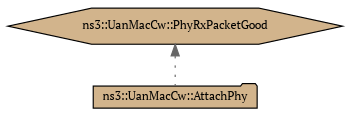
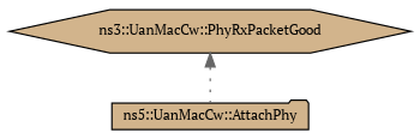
  digraph {
    rankdir=TB
    fontname="PT Serif"
    node [color=black fillcolor=tan fontname="PT Serif" fontsize=10 style=filled]
    n1 [fontcolor=black height=0.2 label="ns3::UanMacCw::PhyRxPacketGood" shape=hexagon width=0.4]
-   n2 [height=0.2 label="ns3::UanMacCw::AttachPhy" shape=folder width=0.4]
+   n2 [height=0.2 label="ns5::UanMacCw::AttachPhy" shape=folder width=0.4]
    n1 -> n2 [color=gray40 dir=back fontname="PT Serif" fontsize=10 labelfontname=Helvetica labelfontsize=10 style=dotted]
  }
